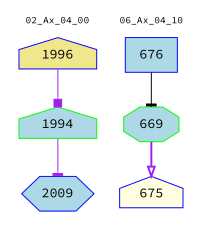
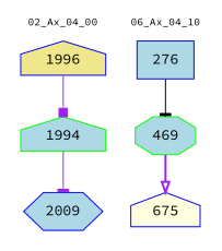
  digraph {
    fontname="Source Code Pro"
    node [color=blue fillcolor=lightblue fontname="Source Code Pro" shape=house style=filled]
    edge [arrowhead=tee color=purple fontname="Source Code Pro" style=solid]
    n1 [fillcolor=khaki label=1996]
    n2 [color=green label=1994]
    n3 [label=2009 shape=hexagon]
-   n4 [label=676 shape=box]
-   n5 [color=green label=669 shape=octagon]
+   n4 [label=276 shape=box]
+   n5 [color=green label=469 shape=octagon]
    n6 [fillcolor=lightyellow label=675]
    subgraph cluster_1 {
      color=white
      fontsize=10
      label="02_Ax_04_00"
      n1
      n2
      n3
    }
    subgraph cluster_2 {
      color=white
      fontsize=10
      label="06_Ax_04_10"
      n4
      n5
      n6
    }
    n1 -> n2 [arrowhead=box]
    n2 -> n3
    n4 -> n5 [color=black]
    n5 -> n6 [arrowhead=onormal style=bold]
  }
